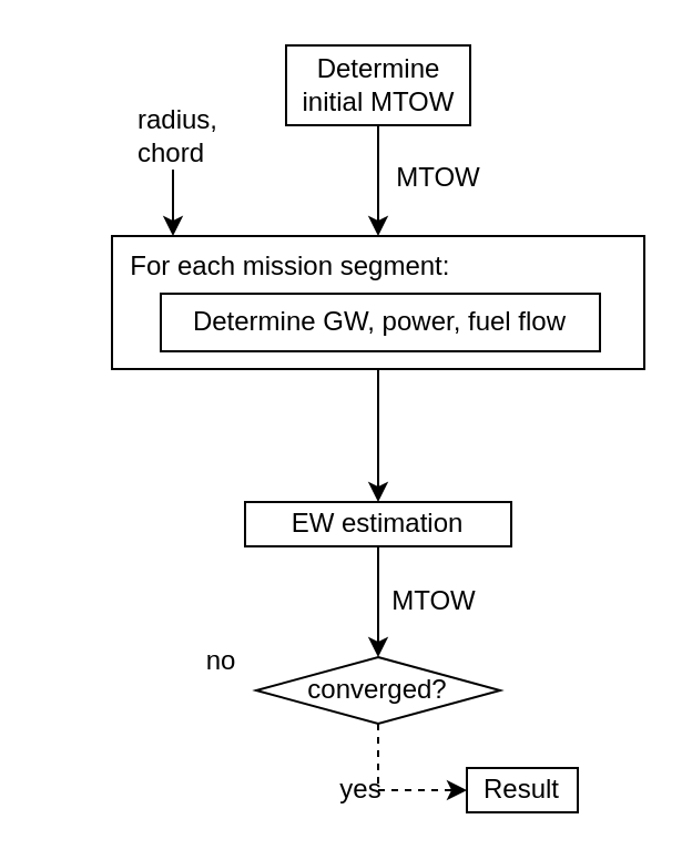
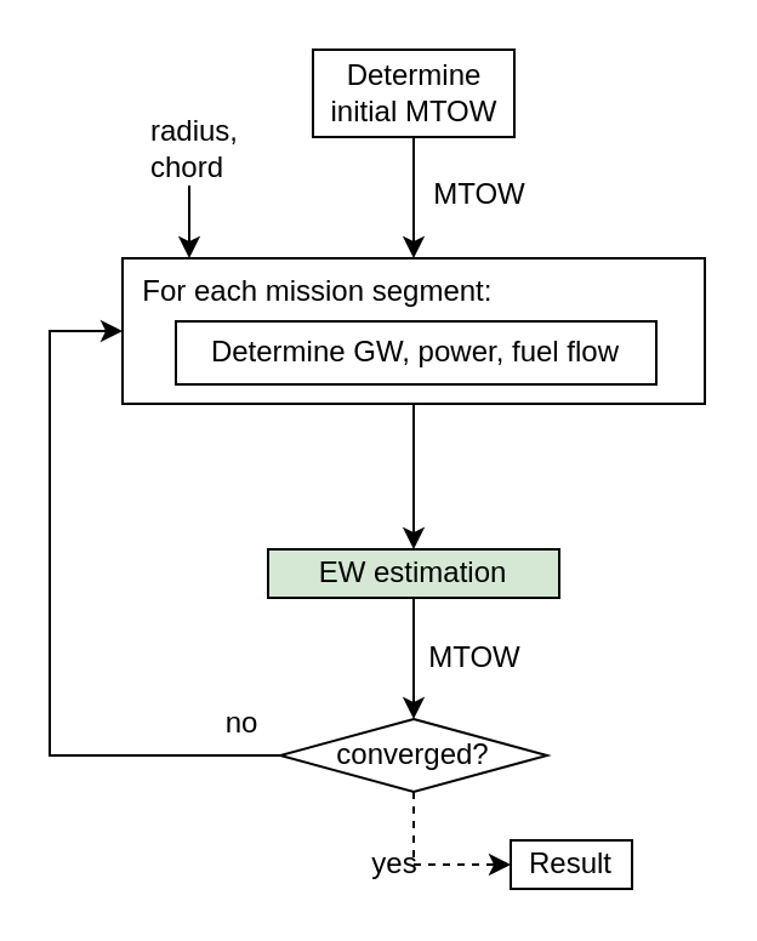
  <mxCell id="0" />
  <mxCell id="1" parent="0" />
  <mxCell id="2" value="" style="edgeStyle=orthogonalEdgeStyle;rounded=0;orthogonalLoop=1;jettySize=auto;html=1;shadow=0;entryX=0.5;entryY=0;entryDx=0;entryDy=0;" parent="1" source="3" target="5" edge="1"><mxGeometry relative="1" as="geometry"><mxPoint x="150" y="96" as="targetPoint" /><Array as="points"><mxPoint x="170" y="96" /><mxPoint x="170" y="96" /></Array></mxGeometry></mxCell>
  <mxCell id="3" value="Determine &lt;br&gt;initial MTOW" style="shape=parallelogram;perimeter=parallelogramPerimeter;whiteSpace=wrap;html=1;fixedSize=1;shadow=0;size=-30;" parent="1" vertex="1"><mxGeometry x="128.5" y="20" width="83" height="36" as="geometry" /></mxCell>
  <mxCell id="4" value="" style="edgeStyle=orthogonalEdgeStyle;rounded=0;orthogonalLoop=1;jettySize=auto;html=1;shadow=0;exitX=0.5;exitY=1;exitDx=0;exitDy=0;" parent="1" source="5" target="7" edge="1"><mxGeometry relative="1" as="geometry"><mxPoint x="169.25" y="306" as="sourcePoint" /><Array as="points"><mxPoint x="170" y="136" /></Array></mxGeometry></mxCell>
  <mxCell id="5" value="&amp;nbsp; For each mission segment:" style="whiteSpace=wrap;html=1;shadow=0;verticalAlign=top;align=left;" parent="1" vertex="1"><mxGeometry x="50" y="106" width="240" height="60" as="geometry" /></mxCell>
  <mxCell id="6" value="" style="edgeStyle=orthogonalEdgeStyle;rounded=0;orthogonalLoop=1;jettySize=auto;html=1;shadow=0;entryX=0.5;entryY=0;entryDx=0;entryDy=0;" parent="1" source="7" target="10" edge="1"><mxGeometry relative="1" as="geometry"><Array as="points"><mxPoint x="170" y="271" /><mxPoint x="170" y="271" /></Array></mxGeometry></mxCell>
- <mxCell id="7" value="EW estimation" style="whiteSpace=wrap;html=1;shadow=0;" parent="1" vertex="1"><mxGeometry x="110" y="226" width="120" height="20" as="geometry" /></mxCell>
+ <mxCell id="7" value="EW estimation" style="whiteSpace=wrap;html=1;shadow=0;fillColor=#d5e8d4;" parent="1" vertex="1"><mxGeometry x="110" y="226" width="120" height="20" as="geometry" /></mxCell>
  <mxCell id="8" value="" style="edgeStyle=orthogonalEdgeStyle;rounded=0;orthogonalLoop=1;jettySize=auto;html=1;shadow=0;exitX=0.5;exitY=1;exitDx=0;exitDy=0;dashed=1;" parent="1" source="10" target="13" edge="1"><mxGeometry relative="1" as="geometry"><Array as="points"><mxPoint x="170" y="356" /></Array><mxPoint x="190" y="356" as="targetPoint" /></mxGeometry></mxCell>
+ <mxCell id="9" style="edgeStyle=orthogonalEdgeStyle;rounded=0;orthogonalLoop=1;jettySize=auto;html=1;shadow=0;" parent="1" source="10" target="5" edge="1"><mxGeometry relative="1" as="geometry"><mxPoint x="10" y="96" as="targetPoint" /><Array as="points"><mxPoint x="20" y="311" /><mxPoint x="20" y="136" /></Array><mxPoint x="90" y="326" as="sourcePoint" /></mxGeometry></mxCell>
  <mxCell id="10" value="converged?" style="rhombus;whiteSpace=wrap;html=1;shadow=0;" parent="1" vertex="1"><mxGeometry x="115" y="296" width="110" height="30" as="geometry" /></mxCell>
  <mxCell id="11" value="MTOW" style="text;html=1;align=center;verticalAlign=middle;resizable=0;points=[];autosize=1;strokeColor=none;fillColor=none;shadow=0;" parent="1" vertex="1"><mxGeometry x="172" y="70" width="50" height="20" as="geometry" /></mxCell>
  <mxCell id="12" value="MTOW" style="text;html=1;align=center;verticalAlign=middle;resizable=0;points=[];autosize=1;strokeColor=none;fillColor=none;shadow=0;" parent="1" vertex="1"><mxGeometry x="170" y="261" width="50" height="20" as="geometry" /></mxCell>
  <mxCell id="13" value="Result" style="shape=parallelogram;perimeter=parallelogramPerimeter;whiteSpace=wrap;html=1;fixedSize=1;size=-35;shadow=0;" parent="1" vertex="1"><mxGeometry x="210" y="346" width="50" height="20" as="geometry" /></mxCell>
  <mxCell id="14" value="yes" style="text;html=1;align=center;verticalAlign=middle;resizable=0;points=[];autosize=1;strokeColor=none;fillColor=none;shadow=0;" parent="1" vertex="1"><mxGeometry x="147" y="346" width="30" height="20" as="geometry" /></mxCell>
  <mxCell id="15" value="no" style="text;html=1;align=center;verticalAlign=middle;resizable=0;points=[];autosize=1;strokeColor=none;fillColor=none;shadow=0;" parent="1" vertex="1"><mxGeometry x="84" y="288" width="30" height="20" as="geometry" /></mxCell>
  <mxCell id="16" style="edgeStyle=orthogonalEdgeStyle;rounded=0;orthogonalLoop=1;jettySize=auto;html=1;align=left;" parent="1" source="17" edge="1"><mxGeometry relative="1" as="geometry"><mxPoint x="77.5" y="106" as="targetPoint" /><Array as="points"><mxPoint x="77.5" y="106" /></Array></mxGeometry></mxCell>
  <mxCell id="17" value="radius, &lt;br&gt;chord" style="text;html=1;align=left;verticalAlign=middle;resizable=0;points=[];autosize=1;strokeColor=none;fillColor=none;" parent="1" vertex="1"><mxGeometry x="60" y="46" width="50" height="30" as="geometry" /></mxCell>
  <mxCell id="18" value="Determine GW, power, fuel flow" style="whiteSpace=wrap;html=1;shadow=0;verticalAlign=middle;" vertex="1" parent="1"><mxGeometry x="72" y="132" width="198" height="26" as="geometry" /></mxCell>
